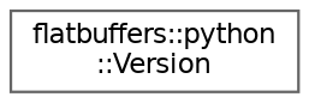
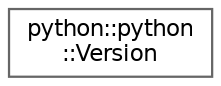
  digraph {
    rankdir=LR
-   n1 [color=grey40 fillcolor=white fontname=Helvetica fontsize=10 height=0.2 label="flatbuffers::python\l::Version" shape=box style=filled width=0.4]
+   n1 [color=grey40 fillcolor=white fontname=Helvetica fontsize=10 height=0.2 label="python::python\l::Version" shape=box style=filled width=0.4]
  }
